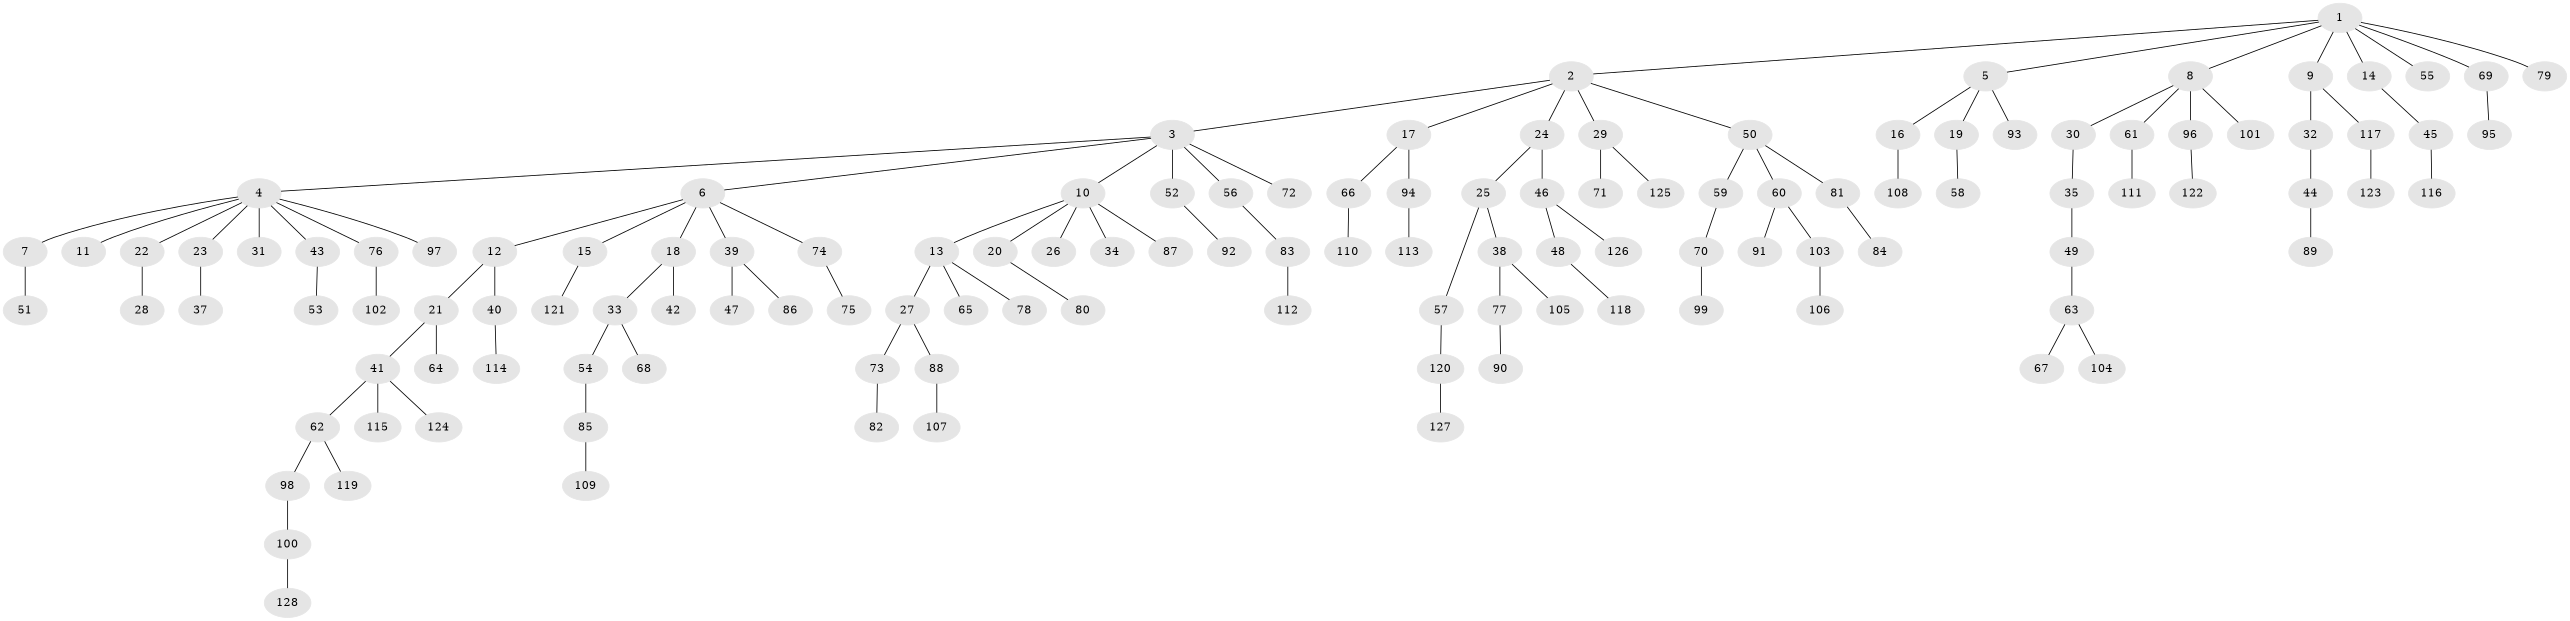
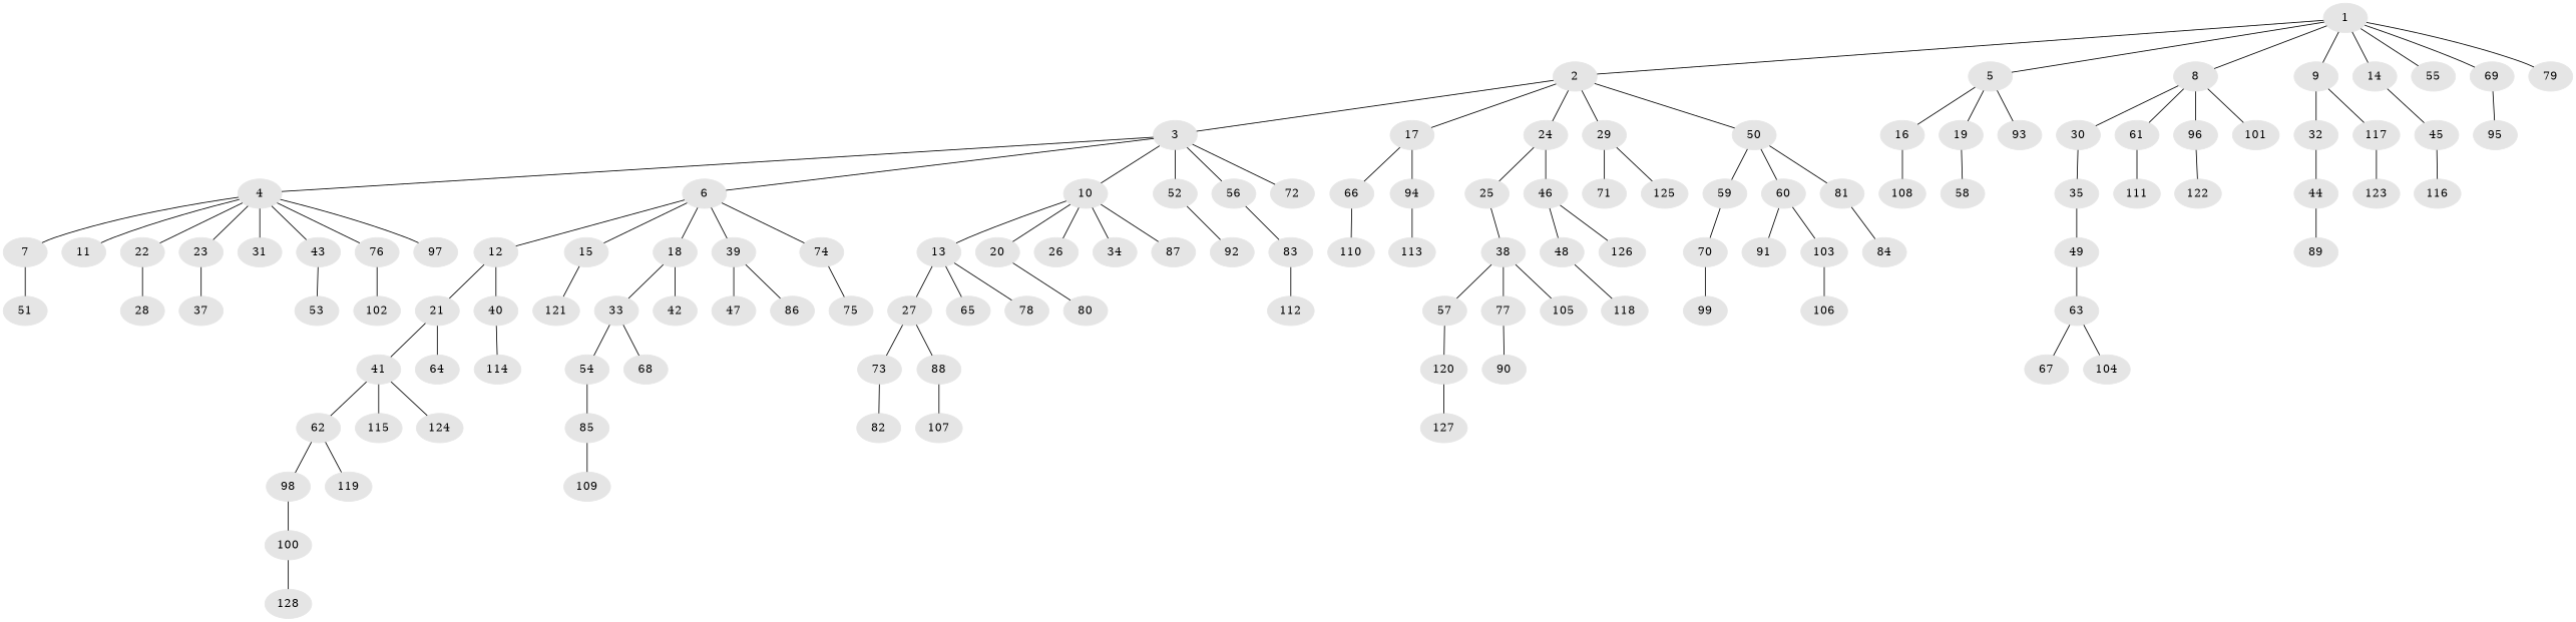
  graph {
    node [color=gray90 style=filled]
    1
    2
    5
    8
    9
    14
    55
    69
    79
    3
    17
    24
    29
    50
    16
    19
    93
    30
    61
    96
    101
    32
    117
    45
    95
    4
    6
    10
    52
    56
    72
    66
    94
    25
    46
    71
    125
    59
    60
    81
    7
    11
    22
    23
    31
    43
    76
    97
    12
    15
    18
    39
    74
    13
    20
    26
    34
    87
    92
    83
    51
    28
    37
    53
    102
    108
    58
    21
    40
    121
    33
    42
    47
    86
    75
    35
    111
    122
    44
    123
    27
    65
    78
    80
    41
    64
    114
    73
    88
    116
    110
    113
    54
    68
    62
    115
    124
    38
    57
    48
    126
    77
    105
    120
    82
    107
    49
    89
    85
    63
    90
    98
    119
    118
    67
    104
    70
    91
    103
    84
    109
    112
    127
    99
    106
    100
    128
    1 -- 2
    1 -- 5
    1 -- 8
    1 -- 9
    1 -- 14
    1 -- 55
    1 -- 69
    1 -- 79
    2 -- 3
    2 -- 17
    2 -- 24
    2 -- 29
    2 -- 50
    5 -- 16
    5 -- 19
    5 -- 93
    8 -- 30
    8 -- 61
    8 -- 96
    8 -- 101
    9 -- 32
    9 -- 117
    14 -- 45
    69 -- 95
    3 -- 4
    3 -- 6
    3 -- 10
    3 -- 52
    3 -- 56
    3 -- 72
    17 -- 66
    17 -- 94
    24 -- 25
    24 -- 46
    29 -- 71
    29 -- 125
    50 -- 59
    50 -- 60
    50 -- 81
    16 -- 108
    19 -- 58
    30 -- 35
    61 -- 111
    96 -- 122
    32 -- 44
    117 -- 123
    45 -- 116
    4 -- 7
    4 -- 11
    4 -- 22
    4 -- 23
    4 -- 31
    4 -- 43
    4 -- 76
    4 -- 97
    6 -- 12
    6 -- 15
    6 -- 18
    6 -- 39
    6 -- 74
    10 -- 13
    10 -- 20
    10 -- 26
    10 -- 34
    10 -- 87
    52 -- 92
    56 -- 83
    66 -- 110
    94 -- 113
    25 -- 38
-   25 -- 57
+   38 -- 57
    46 -- 48
    46 -- 126
    59 -- 70
    60 -- 91
    60 -- 103
    81 -- 84
    7 -- 51
    22 -- 28
    23 -- 37
    43 -- 53
    76 -- 102
    12 -- 21
    12 -- 40
    15 -- 121
    18 -- 33
    18 -- 42
    39 -- 47
    39 -- 86
    74 -- 75
    13 -- 27
    13 -- 65
    13 -- 78
    20 -- 80
    83 -- 112
    21 -- 41
    21 -- 64
    40 -- 114
    33 -- 54
    33 -- 68
    35 -- 49
    44 -- 89
    27 -- 73
    27 -- 88
    41 -- 62
    41 -- 115
    41 -- 124
    73 -- 82
    88 -- 107
    54 -- 85
    62 -- 98
    62 -- 119
    38 -- 77
    38 -- 105
    57 -- 120
    48 -- 118
    77 -- 90
    120 -- 127
    49 -- 63
    85 -- 109
    63 -- 67
    63 -- 104
    98 -- 100
    70 -- 99
    103 -- 106
    100 -- 128
  }
